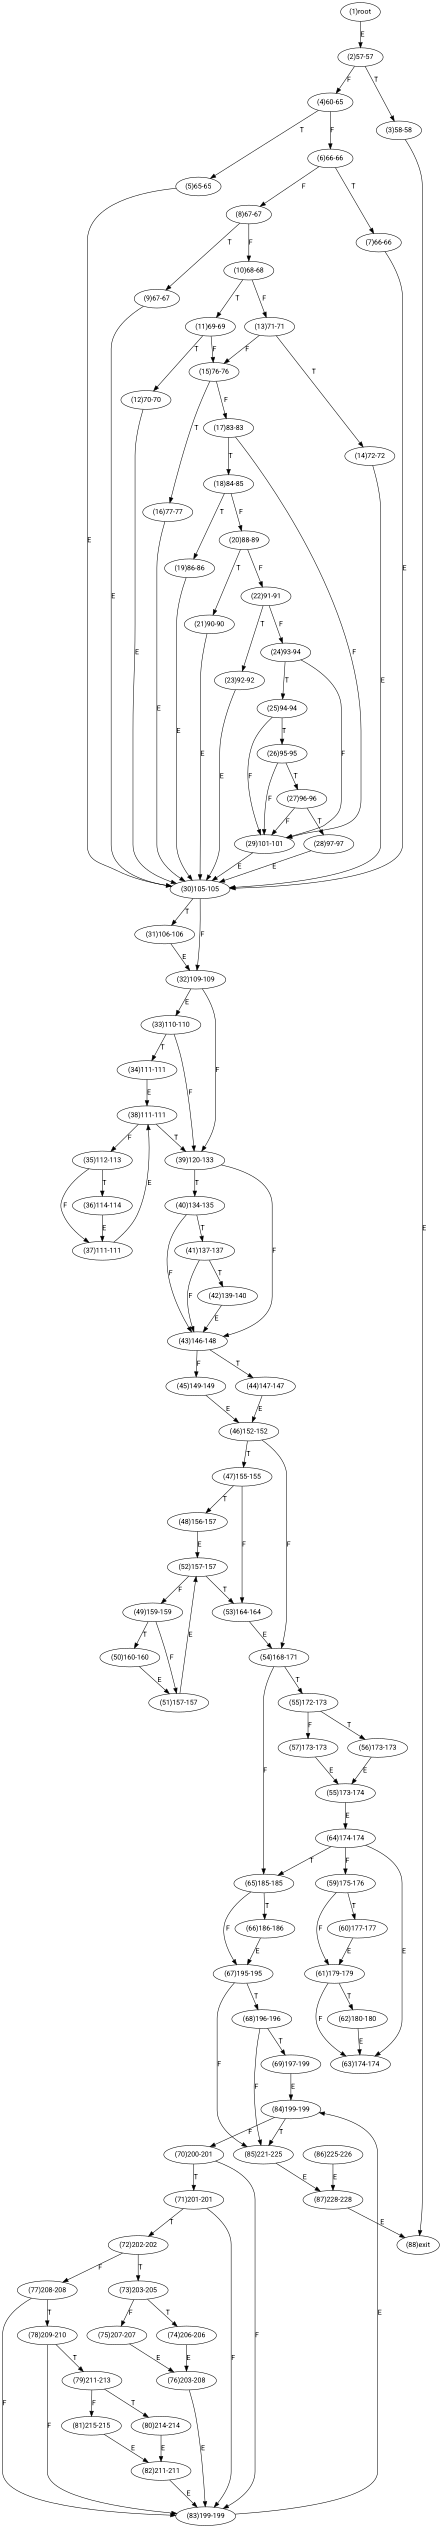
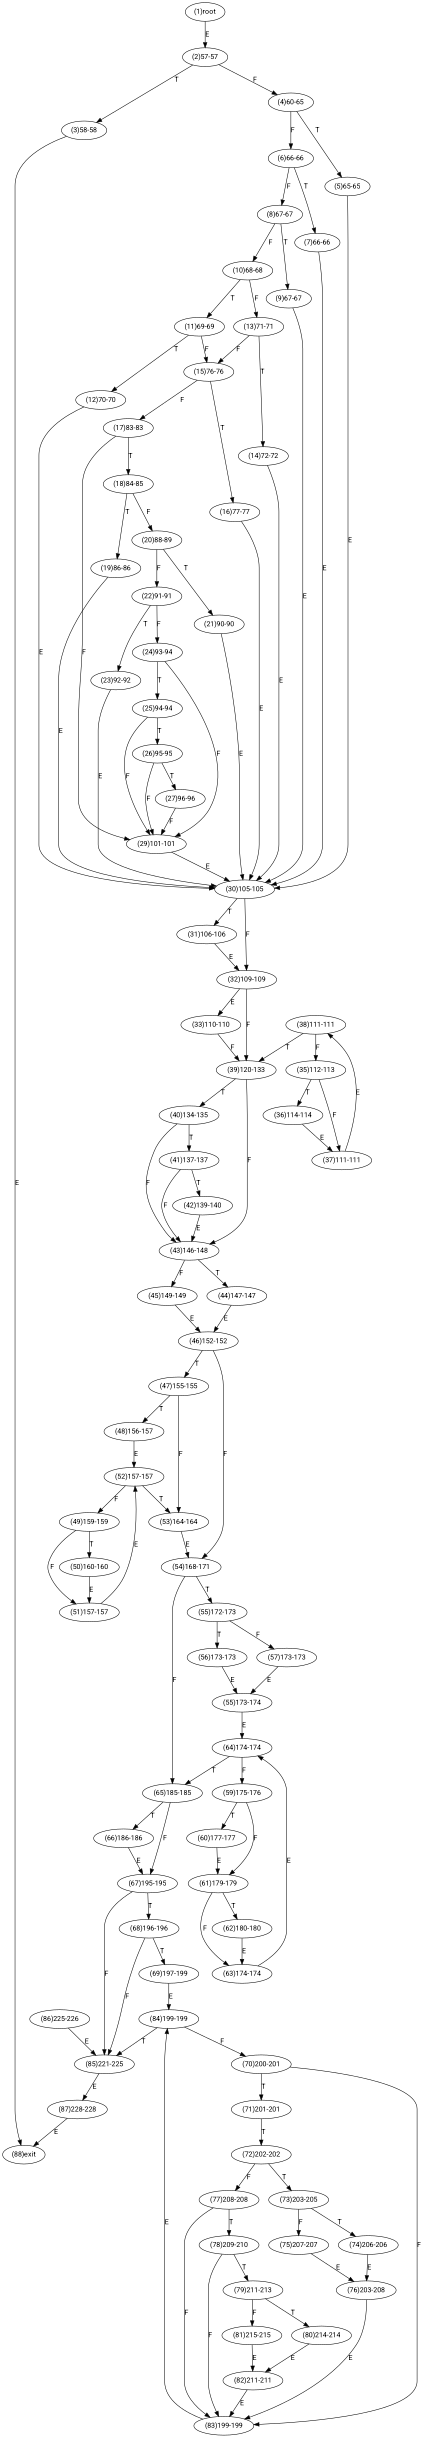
  digraph {
    fontname=Roboto
    node [fontname=Roboto]
    edge [fontname=Roboto]
    n1 [label="(1)root"]
    n2 [label="(2)57-57"]
    n3 [label="(3)58-58"]
    n4 [label="(4)60-65"]
    n5 [label="(88)exit"]
    n6 [label="(5)65-65"]
    n7 [label="(6)66-66"]
    n8 [label="(30)105-105"]
    n9 [label="(7)66-66"]
    n10 [label="(8)67-67"]
    n11 [label="(31)106-106"]
    n12 [label="(32)109-109"]
    n13 [label="(9)67-67"]
    n14 [label="(10)68-68"]
    n15 [label="(11)69-69"]
    n16 [label="(13)71-71"]
    n17 [label="(12)70-70"]
    n18 [label="(15)76-76"]
    n19 [label="(14)72-72"]
    n20 [label="(17)83-83"]
    n21 [label="(16)77-77"]
    n22 [label="(18)84-85"]
    n23 [label="(29)101-101"]
    n24 [label="(19)86-86"]
    n25 [label="(20)88-89"]
    n26 [label="(21)90-90"]
    n27 [label="(22)91-91"]
    n28 [label="(23)92-92"]
    n29 [label="(24)93-94"]
    n30 [label="(25)94-94"]
    n31 [label="(26)95-95"]
    n32 [label="(27)96-96"]
-   n33 [label="(28)97-97"]
    n34 [label="(33)110-110"]
    n35 [label="(39)120-133"]
-   n36 [label="(34)111-111"]
    n37 [label="(38)111-111"]
    n38 [label="(35)112-113"]
    n39 [label="(36)114-114"]
    n40 [label="(37)111-111"]
    n41 [label="(43)146-148"]
    n42 [label="(40)134-135"]
    n43 [label="(44)147-147"]
    n44 [label="(45)149-149"]
    n45 [label="(41)137-137"]
    n46 [label="(42)139-140"]
    n47 [label="(46)152-152"]
    n48 [label="(47)155-155"]
    n49 [label="(54)168-171"]
    n50 [label="(48)156-157"]
    n51 [label="(53)164-164"]
    n52 [label="(55)172-173"]
    n53 [label="(65)185-185"]
    n54 [label="(52)157-157"]
    n55 [label="(51)157-157"]
    n56 [label="(49)159-159"]
    n57 [label="(50)160-160"]
    n58 [label="(57)173-173"]
    n59 [label="(56)173-173"]
    n60 [label="(55)173-174"]
    n61 [label="(66)186-186"]
    n62 [label="(67)195-195"]
    n63 [label="(59)175-176"]
    n64 [label="(61)179-179"]
    n65 [label="(60)177-177"]
    n66 [label="(63)174-174"]
    n67 [label="(62)180-180"]
    n68 [label="(64)174-174"]
    n69 [label="(68)196-196"]
    n70 [label="(69)197-199"]
    n71 [label="(85)221-225"]
    n72 [label="(84)199-199"]
    n73 [label="(87)228-228"]
    n74 [label="(70)200-201"]
    n75 [label="(71)201-201"]
    n76 [label="(83)199-199"]
    n77 [label="(72)202-202"]
    n78 [label="(77)208-208"]
    n79 [label="(73)203-205"]
    n80 [label="(76)203-208"]
    n81 [label="(78)209-210"]
    n82 [label="(79)211-213"]
    n83 [label="(81)215-215"]
    n84 [label="(80)214-214"]
    n85 [label="(82)211-211"]
    n86 [label="(74)206-206"]
    n87 [label="(75)207-207"]
    n88 [label="(86)225-226"]
    n1 -> n2 [label=E]
    n2 -> n3 [label=T]
    n2 -> n4 [label=F]
    n3 -> n5 [label=E]
    n4 -> n6 [label=T]
    n4 -> n7 [label=F]
    n6 -> n8 [label=E]
    n7 -> n9 [label=T]
    n7 -> n10 [label=F]
    n8 -> n11 [label=T]
    n8 -> n12 [label=F]
    n9 -> n8 [label=E]
    n10 -> n13 [label=T]
    n10 -> n14 [label=F]
    n11 -> n12 [label=E]
    n12 -> n34 [label=E]
    n12 -> n35 [label=F]
    n13 -> n8 [label=E]
    n14 -> n15 [label=T]
    n14 -> n16 [label=F]
    n15 -> n17 [label=T]
    n15 -> n18 [label=F]
    n16 -> n18 [label=F]
    n16 -> n19 [label=T]
    n17 -> n8 [label=E]
    n18 -> n20 [label=F]
    n18 -> n21 [label=T]
    n19 -> n8 [label=E]
    n20 -> n22 [label=T]
    n20 -> n23 [label=F]
    n21 -> n8 [label=E]
    n22 -> n24 [label=T]
    n22 -> n25 [label=F]
    n23 -> n8 [label=E]
    n24 -> n8 [label=E]
    n25 -> n26 [label=T]
    n25 -> n27 [label=F]
    n26 -> n8 [label=E]
    n27 -> n28 [label=T]
    n27 -> n29 [label=F]
    n28 -> n8 [label=E]
    n29 -> n23 [label=F]
    n29 -> n30 [label=T]
    n30 -> n23 [label=F]
    n30 -> n31 [label=T]
    n31 -> n23 [label=F]
    n31 -> n32 [label=T]
    n32 -> n23 [label=F]
-   n32 -> n33 [label=T]
-   n33 -> n8 [label=E]
    n34 -> n35 [label=F]
-   n34 -> n36 [label=T]
    n35 -> n41 [label=F]
    n35 -> n42 [label=T]
-   n36 -> n37 [label=E]
    n37 -> n35 [label=T]
    n37 -> n38 [label=F]
    n38 -> n39 [label=T]
    n38 -> n40 [label=F]
    n39 -> n40 [label=E]
    n40 -> n37 [label=E]
    n41 -> n43 [label=T]
    n41 -> n44 [label=F]
    n42 -> n41 [label=F]
    n42 -> n45 [label=T]
    n43 -> n47 [label=E]
    n44 -> n47 [label=E]
    n45 -> n41 [label=F]
    n45 -> n46 [label=T]
    n46 -> n41 [label=E]
    n47 -> n48 [label=T]
    n47 -> n49 [label=F]
    n48 -> n50 [label=T]
    n48 -> n51 [label=F]
    n49 -> n52 [label=T]
    n49 -> n53 [label=F]
    n50 -> n54 [label=E]
    n51 -> n49 [label=E]
    n52 -> n58 [label=F]
    n52 -> n59 [label=T]
    n53 -> n61 [label=T]
    n53 -> n62 [label=F]
    n54 -> n51 [label=T]
    n54 -> n56 [label=F]
    n55 -> n54 [label=E]
    n56 -> n55 [label=F]
    n56 -> n57 [label=T]
    n57 -> n55 [label=E]
    n58 -> n60 [label=E]
    n59 -> n60 [label=E]
    n60 -> n68 [label=E]
    n61 -> n62 [label=E]
    n62 -> n69 [label=T]
    n62 -> n71 [label=F]
    n63 -> n64 [label=F]
    n63 -> n65 [label=T]
    n64 -> n66 [label=F]
    n64 -> n67 [label=T]
    n65 -> n64 [label=E]
-   n68 -> n66 [label=E]
+   n66 -> n68 [label=E]
    n67 -> n66 [label=E]
    n68 -> n53 [label=T]
    n68 -> n63 [label=F]
    n69 -> n70 [label=T]
    n69 -> n71 [label=F]
    n70 -> n72 [label=E]
    n71 -> n73 [label=E]
    n72 -> n71 [label=T]
    n72 -> n74 [label=F]
    n73 -> n5 [label=E]
    n74 -> n75 [label=T]
    n74 -> n76 [label=F]
-   n75 -> n76 [label=F]
    n75 -> n77 [label=T]
    n76 -> n72 [label=E]
    n77 -> n78 [label=F]
    n77 -> n79 [label=T]
    n78 -> n76 [label=F]
    n78 -> n81 [label=T]
    n79 -> n86 [label=T]
    n79 -> n87 [label=F]
    n80 -> n76 [label=E]
    n81 -> n76 [label=F]
    n81 -> n82 [label=T]
    n82 -> n83 [label=F]
    n82 -> n84 [label=T]
    n83 -> n85 [label=E]
    n84 -> n85 [label=E]
    n85 -> n76 [label=E]
    n86 -> n80 [label=E]
    n87 -> n80 [label=E]
-   n88 -> n73 [label=E]
+   n88 -> n71 [label=E]
  }
